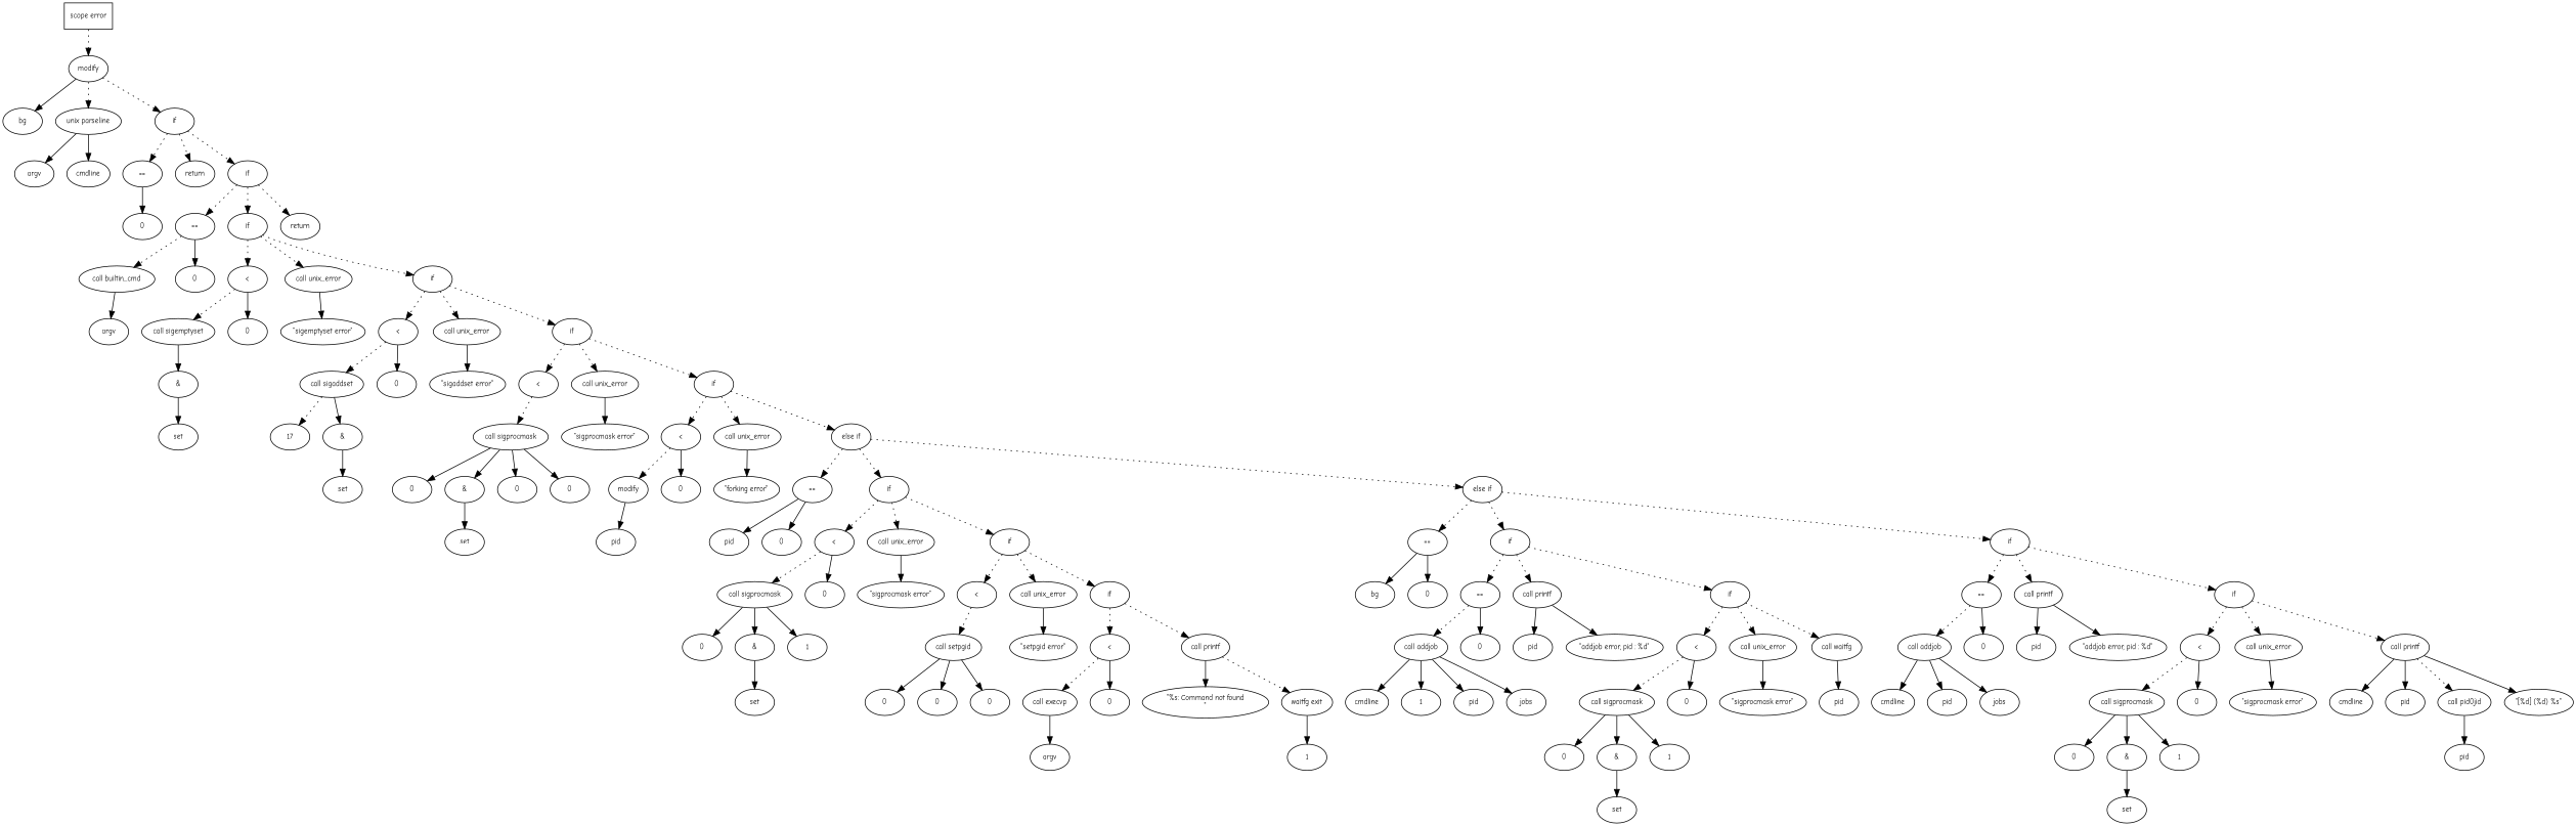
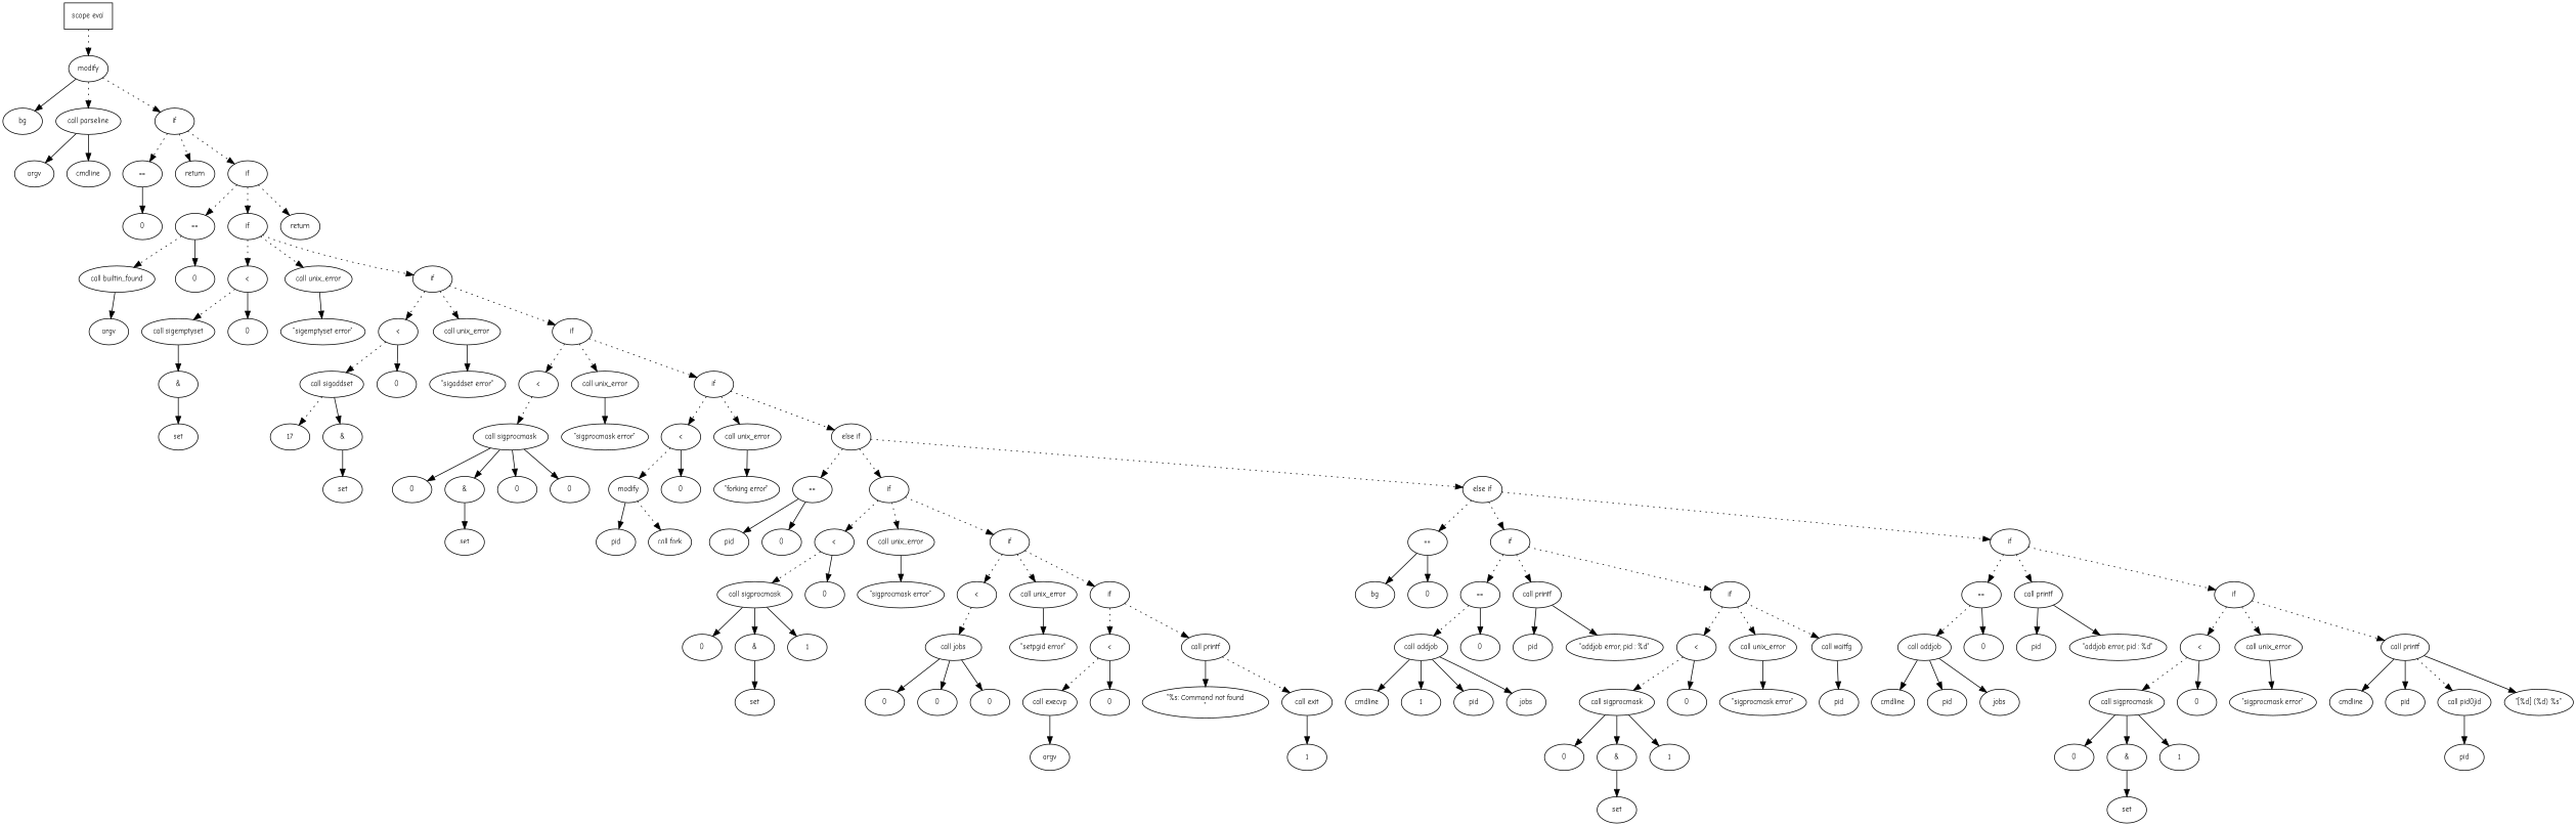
  digraph {
    fontname="Comic Neue"
    fontsize=10
    node [fontname="Comic Neue" fontsize=10 shape=ellipse]
    edge [fontname="Comic Neue" fontsize=10]
-   n1 [label="scope error" shape=box]
+   n1 [label="scope eval" shape=box]
    n2 [label=modify]
    n3 [label=bg]
-   n4 [label="unix parseline"]
+   n4 [label="call parseline"]
    n5 [label=if]
    n6 [label=argv]
    n7 [label=cmdline]
    n8 [label="=="]
    n9 [label=return]
    n10 [label=if]
    n11 [label=0]
    n12 [label="=="]
    n13 [label=if]
    n14 [label=return]
-   n15 [label="call builtin_cmd"]
+   n15 [label="call builtin_found"]
    n16 [label=0]
    n17 [label="<"]
    n18 [label="call unix_error"]
    n19 [label=if]
    n20 [label=argv]
    n21 [label="call sigemptyset"]
    n22 [label=0]
    n23 [label="\"sigemptyset error\""]
    n24 [label="<"]
    n25 [label="call unix_error"]
    n26 [label=if]
    n27 [label="&"]
    n28 [label=set]
    n29 [label="call sigaddset"]
    n30 [label=0]
    n31 [label="\"sigaddset error\""]
    n32 [label="<"]
    n33 [label="call unix_error"]
    n34 [label=if]
    n35 [label=17]
    n36 [label="&"]
    n37 [label=set]
    n38 [label="call sigprocmask"]
    n39 [label="\"sigprocmask error\""]
    n40 [label="<"]
    n41 [label="call unix_error"]
    n42 [label="else if"]
    n43 [label=0]
    n44 [label="&"]
    n45 [label=0]
    n46 [label=0]
    n47 [label=set]
    n48 [label=modify]
    n49 [label=0]
    n50 [label="\"forking error\""]
    n51 [label="=="]
    n52 [label=if]
    n53 [label="else if"]
    n54 [label=pid]
+   n55 [label="call fork"]
    n56 [label=pid]
    n57 [label=0]
    n58 [label="<"]
    n59 [label="call unix_error"]
    n60 [label=if]
    n61 [label="=="]
    n62 [label=if]
    n63 [label=if]
    n64 [label="call sigprocmask"]
    n65 [label=0]
    n66 [label="\"sigprocmask error\""]
    n67 [label="<"]
    n68 [label="call unix_error"]
    n69 [label=if]
    n70 [label=0]
    n71 [label="&"]
    n72 [label=1]
    n73 [label=set]
-   n74 [label="call setpgid"]
+   n74 [label="call jobs"]
    n75 [label="\"setpgid error\""]
    n76 [label="<"]
    n77 [label="call printf"]
    n78 [label=0]
    n79 [label=0]
    n80 [label=0]
    n81 [label="call execvp"]
    n82 [label=0]
    n83 [label="\"%s: Command not found\n\""]
-   n84 [label="waitfg exit"]
+   n84 [label="call exit"]
    n85 [label=argv]
    n86 [label=1]
    n87 [label=bg]
    n88 [label=0]
    n89 [label="=="]
    n90 [label="call printf"]
    n91 [label=if]
    n92 [label="=="]
    n93 [label="call printf"]
    n94 [label=if]
    n95 [label="call addjob"]
    n96 [label=0]
    n97 [label=pid]
    n98 [label="\"addjob error, pid : %d\""]
    n99 [label="<"]
    n100 [label="call unix_error"]
    n101 [label="call waitfg"]
    n102 [label=cmdline]
    n103 [label=1]
    n104 [label=pid]
    n105 [label=jobs]
    n106 [label="call sigprocmask"]
    n107 [label=0]
    n108 [label="\"sigprocmask error\""]
    n109 [label=pid]
    n110 [label=0]
    n111 [label="&"]
    n112 [label=1]
    n113 [label=set]
    n114 [label="call addjob"]
    n115 [label=0]
    n116 [label=pid]
    n117 [label="\"addjob error, pid : %d\""]
    n118 [label="<"]
    n119 [label="call unix_error"]
    n120 [label="call printf"]
    n121 [label=cmdline]
    n122 [label=pid]
    n123 [label=jobs]
    n124 [label="call sigprocmask"]
    n125 [label=0]
    n126 [label="\"sigprocmask error\""]
    n127 [label=cmdline]
    n128 [label=pid]
    n129 [label="call pid0jid"]
    n130 [label="\"[%d] (%d) %s\""]
    n131 [label=0]
    n132 [label="&"]
    n133 [label=1]
    n134 [label=set]
    n135 [label=pid]
    n1 -> n2 [style=dotted]
    n2 -> n3
    n2 -> n4 [style=dotted]
    n2 -> n5 [style=dotted]
    n4 -> n6
    n4 -> n7
    n5 -> n8 [style=dotted]
    n5 -> n9 [style=dotted]
    n5 -> n10 [style=dotted]
    n8 -> n11
    n10 -> n12 [style=dotted]
    n10 -> n13 [style=dotted]
    n10 -> n14 [style=dotted]
    n12 -> n15 [style=dotted]
    n12 -> n16
    n13 -> n17 [style=dotted]
    n13 -> n18 [style=dotted]
    n13 -> n19 [style=dotted]
    n15 -> n20
    n17 -> n21 [style=dotted]
    n17 -> n22
    n18 -> n23
    n19 -> n24 [style=dotted]
    n19 -> n25 [style=dotted]
    n19 -> n26 [style=dotted]
    n21 -> n27
    n24 -> n29 [style=dotted]
    n24 -> n30
    n25 -> n31
    n26 -> n32 [style=dotted]
    n26 -> n33 [style=dotted]
    n26 -> n34 [style=dotted]
    n27 -> n28
    n29 -> n35 [style=dotted]
    n29 -> n36
    n32 -> n38 [style=dotted]
    n33 -> n39
    n34 -> n40 [style=dotted]
    n34 -> n41 [style=dotted]
    n34 -> n42 [style=dotted]
    n36 -> n37
    n38 -> n43
    n38 -> n44
    n38 -> n45
    n38 -> n46
    n40 -> n48 [style=dotted]
    n40 -> n49
    n41 -> n50
    n42 -> n51 [style=dotted]
    n42 -> n52 [style=dotted]
    n42 -> n53 [style=dotted]
    n44 -> n47
    n48 -> n54
+   n48 -> n55 [style=dotted]
    n51 -> n56
    n51 -> n57
    n52 -> n58 [style=dotted]
    n52 -> n59 [style=dotted]
    n52 -> n60 [style=dotted]
    n53 -> n61 [style=dotted]
    n53 -> n62 [style=dotted]
    n53 -> n63 [style=dotted]
    n58 -> n64 [style=dotted]
    n58 -> n65
    n59 -> n66
    n60 -> n67 [style=dotted]
    n60 -> n68 [style=dotted]
    n60 -> n69 [style=dotted]
    n61 -> n87
    n61 -> n88
    n62 -> n89 [style=dotted]
    n62 -> n90 [style=dotted]
    n62 -> n91 [style=dotted]
    n63 -> n92 [style=dotted]
    n63 -> n93 [style=dotted]
    n63 -> n94 [style=dotted]
    n64 -> n70
    n64 -> n71
    n64 -> n72
    n67 -> n74 [style=dotted]
    n68 -> n75
    n69 -> n76 [style=dotted]
    n69 -> n77 [style=dotted]
    n71 -> n73
    n74 -> n78
    n74 -> n79
    n74 -> n80
    n76 -> n81 [style=dotted]
    n76 -> n82
    n77 -> n83
    n77 -> n84 [style=dotted]
    n81 -> n85
    n84 -> n86
    n89 -> n95 [style=dotted]
    n89 -> n96
    n90 -> n97
    n90 -> n98
    n91 -> n99 [style=dotted]
    n91 -> n100 [style=dotted]
    n91 -> n101 [style=dotted]
    n92 -> n114 [style=dotted]
    n92 -> n115
    n93 -> n116
    n93 -> n117
    n94 -> n118 [style=dotted]
    n94 -> n119 [style=dotted]
    n94 -> n120 [style=dotted]
    n95 -> n102
    n95 -> n103
    n95 -> n104
    n95 -> n105
    n99 -> n106 [style=dotted]
    n99 -> n107
    n100 -> n108
    n101 -> n109
    n106 -> n110
    n106 -> n111
    n106 -> n112
    n111 -> n113
    n114 -> n121
    n114 -> n122
    n114 -> n123
    n118 -> n124 [style=dotted]
    n118 -> n125
    n119 -> n126
    n120 -> n127
    n120 -> n128
    n120 -> n129 [style=dotted]
    n120 -> n130
    n124 -> n131
    n124 -> n132
    n124 -> n133
    n129 -> n135
    n132 -> n134
  }
